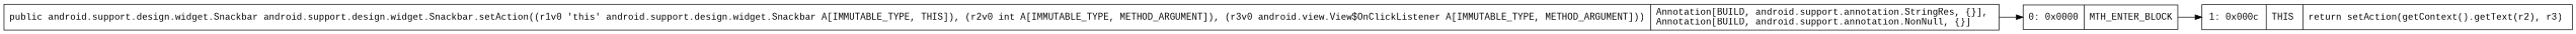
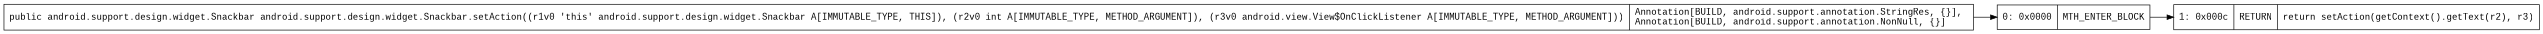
  digraph {
    rankdir=LR
    fontname="Liberation Mono"
    node [shape=record fontname="Liberation Mono"]
    edge [fontname="Liberation Mono"]
    n1 [label="{0\:\ 0x0000|MTH_ENTER_BLOCK\l}"]
-   n2 [label="{1\:\ 0x000c|THIS\l|return setAction(getContext().getText(r2), r3)\l}"]
+   n2 [label="{1\:\ 0x000c|RETURN\l|return setAction(getContext().getText(r2), r3)\l}"]
    n3 [label="{public android.support.design.widget.Snackbar android.support.design.widget.Snackbar.setAction((r1v0 'this' android.support.design.widget.Snackbar A[IMMUTABLE_TYPE, THIS]), (r2v0 int A[IMMUTABLE_TYPE, METHOD_ARGUMENT]), (r3v0 android.view.View$OnClickListener A[IMMUTABLE_TYPE, METHOD_ARGUMENT]))  | Annotation[BUILD, android.support.annotation.StringRes, \{\}], \lAnnotation[BUILD, android.support.annotation.NonNull, \{\}]\l}"]
    n1 -> n2
    n3 -> n1
  }
